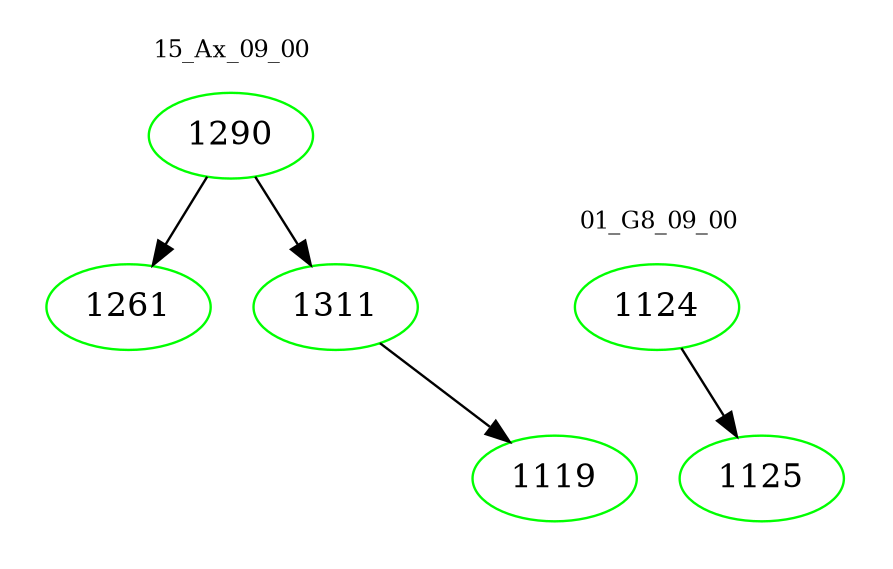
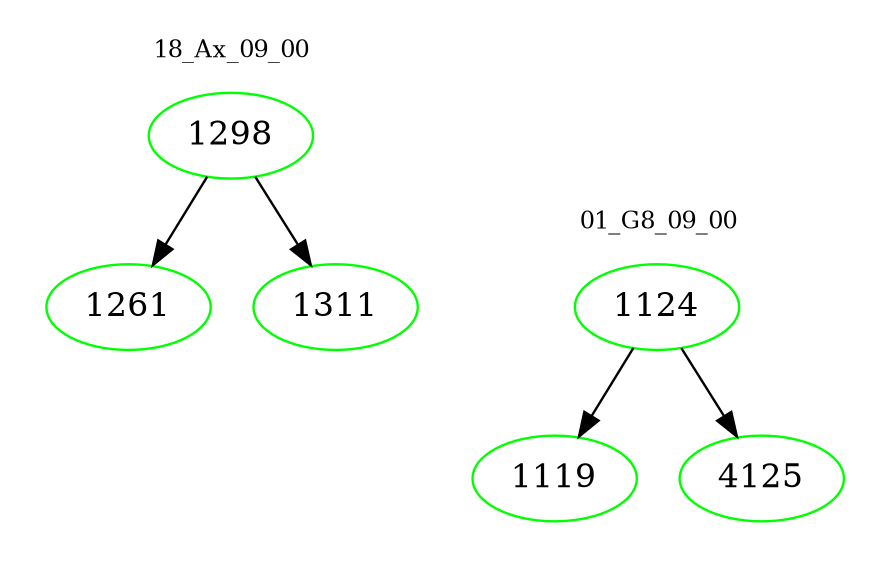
  digraph {
    node [color=green]
    edge [color=black]
-   n1 [label=1290]
+   n1 [label=1298]
    n2 [label=1261]
    n3 [label=1311]
    n4 [label=1124]
    n5 [label=1119]
-   n6 [label=1125]
+   n6 [label=4125]
    subgraph cluster_1 {
      color=white
      fontsize=10
-     label="15_Ax_09_00"
+     label="18_Ax_09_00"
      n1
      n2
      n3
    }
    subgraph cluster_2 {
      color=white
      fontsize=10
      label="01_G8_09_00"
      n4
      n5
      n6
    }
    n1 -> n2
    n1 -> n3
-   n3 -> n5
+   n4 -> n5
    n4 -> n6
  }
